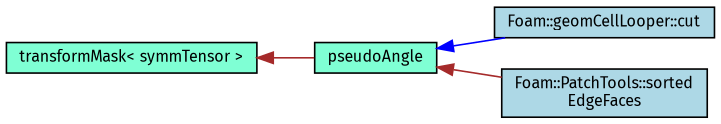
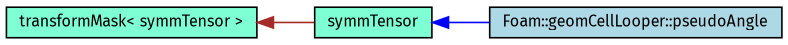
  digraph {
    fontname="Fira Sans"
    rankdir=LR
    node [color=black fillcolor=aquamarine fontname="Fira Sans" fontsize=10 shape=record style=filled]
    edge [color=brown dir=back fontname="Fira Sans" fontsize=10 labelfontname=Helvetica labelfontsize=10 style=solid]
-   n1 [fontcolor=black height=0.2 label=pseudoAngle width=0.4]
-   n2 [fillcolor=lightblue height=0.2 label="Foam::geomCellLooper::cut" width=0.4]
-   n3 [fillcolor=lightblue height=0.2 label="Foam::PatchTools::sorted\lEdgeFaces" width=0.4]
+   n1 [fontcolor=black height=0.2 label=symmTensor width=0.4]
+   n2 [fillcolor=lightblue height=0.2 label="Foam::geomCellLooper::pseudoAngle" width=0.4]
    n4 [height=0.2 label="transformMask\< symmTensor \>" width=0.4]
    n1 -> n2 [color=blue]
-   n1 -> n3
    n4 -> n1
  }
